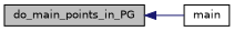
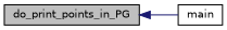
  digraph {
    rankdir=LR
    node [color=black fontname=Helvetica fontsize=10 shape=record style=filled]
-   n1 [fillcolor=grey75 fontcolor=black height=0.2 label=do_main_points_in_PG width=0.4]
+   n1 [fillcolor=grey75 fontcolor=black height=0.2 label=do_print_points_in_PG width=0.4]
    n2 [fillcolor=white height=0.2 label=main width=0.4]
    n1 -> n2 [color=midnightblue dir=back fontname=Helvetica fontsize=10 labelfontname=Helvetica labelfontsize=10 style=solid]
  }
